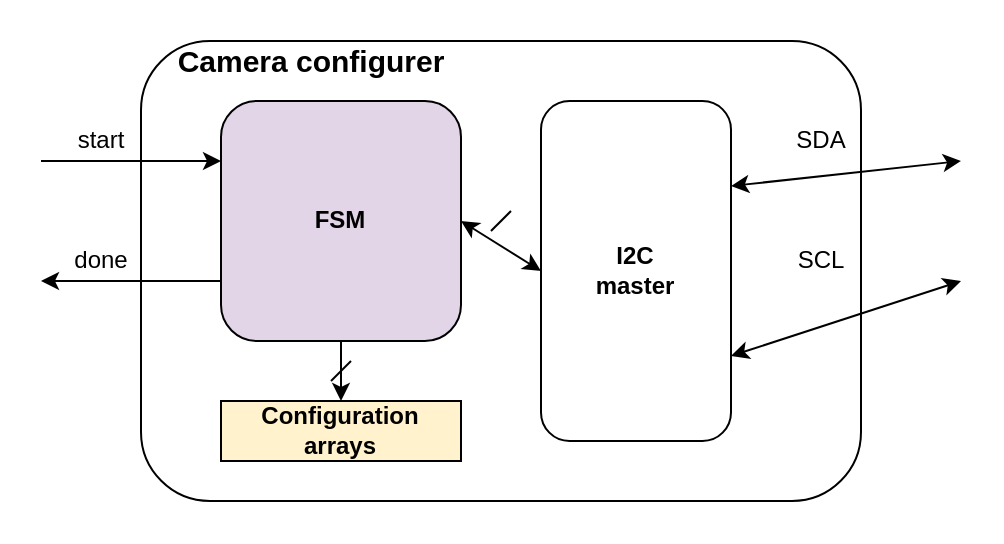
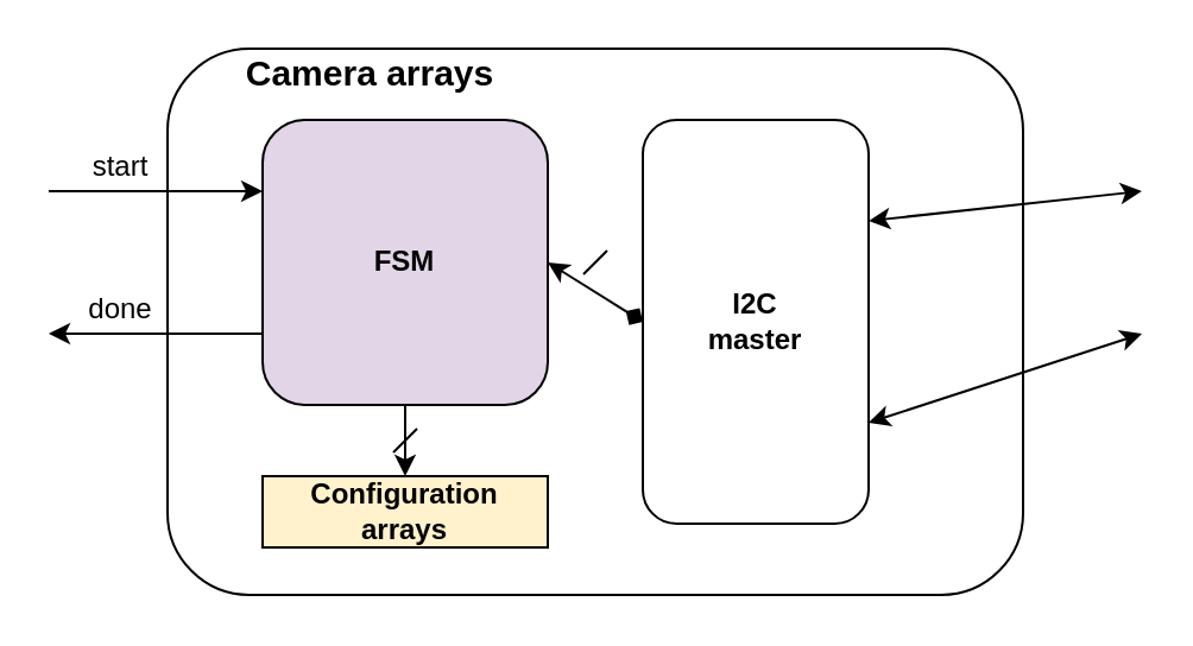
  <mxCell id="0" />
  <mxCell id="1" parent="0" />
  <mxCell id="2" value="" style="rounded=1;whiteSpace=wrap;html=1;" parent="1" vertex="1"><mxGeometry x="70" y="20" width="360" height="230" as="geometry" /></mxCell>
  <mxCell id="3" value="I2C&lt;br&gt;master" style="rounded=1;whiteSpace=wrap;html=1;fontStyle=1" parent="1" vertex="1"><mxGeometry x="270" y="50" width="95" height="170" as="geometry" /></mxCell>
  <mxCell id="4" value="" style="endArrow=classic;html=1;exitX=1;exitY=0.25;exitDx=0;exitDy=0;startArrow=classic;startFill=1;endFill=1;" parent="1" source="3" edge="1"><mxGeometry width="50" height="50" relative="1" as="geometry"><mxPoint x="480" y="70" as="sourcePoint" /><mxPoint x="480" y="80" as="targetPoint" /></mxGeometry></mxCell>
  <mxCell id="5" value="" style="endArrow=classic;html=1;exitX=1;exitY=0.75;exitDx=0;exitDy=0;startArrow=classic;startFill=1;endFill=1;" parent="1" source="3" edge="1"><mxGeometry width="50" height="50" relative="1" as="geometry"><mxPoint x="450" y="120" as="sourcePoint" /><mxPoint x="480" y="140" as="targetPoint" /></mxGeometry></mxCell>
- <mxCell id="6" value="" style="endArrow=classic;html=1;entryX=0;entryY=0.5;entryDx=0;entryDy=0;exitX=1;exitY=0.5;exitDx=0;exitDy=0;startArrow=classic;startFill=1;endFill=1;" parent="1" source="7" target="3" edge="1"><mxGeometry width="50" height="50" relative="1" as="geometry"><mxPoint x="270" y="100" as="sourcePoint" /><mxPoint x="310" y="130" as="targetPoint" /></mxGeometry></mxCell>
+ <mxCell id="6" value="" style="endArrow=diamond;html=1;entryX=0;entryY=0.5;entryDx=0;entryDy=0;exitX=1;exitY=0.5;exitDx=0;exitDy=0;startArrow=classic;startFill=1;endFill=1;" parent="1" source="7" target="3" edge="1"><mxGeometry width="50" height="50" relative="1" as="geometry"><mxPoint x="270" y="100" as="sourcePoint" /><mxPoint x="310" y="130" as="targetPoint" /></mxGeometry></mxCell>
  <mxCell id="7" value="FSM" style="rounded=1;whiteSpace=wrap;html=1;fontStyle=1;fillColor=#e1d5e7;" parent="1" vertex="1"><mxGeometry x="110" y="50" width="120" height="120" as="geometry" /></mxCell>
  <mxCell id="8" value="Configuration arrays" style="rounded=0;whiteSpace=wrap;html=1;fontStyle=1;fillColor=#fff2cc;" parent="1" vertex="1"><mxGeometry x="110" y="200" width="120" height="30" as="geometry" /></mxCell>
  <mxCell id="9" value="" style="endArrow=none;html=1;entryX=0.5;entryY=1;entryDx=0;entryDy=0;exitX=0.5;exitY=0;exitDx=0;exitDy=0;startArrow=classic;startFill=1;endFill=1;" parent="1" source="8" target="7" edge="1"><mxGeometry width="50" height="50" relative="1" as="geometry"><mxPoint x="310" y="280" as="sourcePoint" /><mxPoint x="220" y="190" as="targetPoint" /></mxGeometry></mxCell>
  <mxCell id="10" value="" style="endArrow=none;html=1;" parent="1" edge="1"><mxGeometry width="50" height="50" relative="1" as="geometry"><mxPoint x="245" y="115" as="sourcePoint" /><mxPoint x="255" y="105" as="targetPoint" /></mxGeometry></mxCell>
  <mxCell id="11" value="" style="endArrow=none;html=1;" parent="1" edge="1"><mxGeometry width="50" height="50" relative="1" as="geometry"><mxPoint x="165" y="190" as="sourcePoint" /><mxPoint x="175" y="180" as="targetPoint" /></mxGeometry></mxCell>
- <mxCell id="12" value="SDA" style="text;html=1;align=center;verticalAlign=middle;resizable=0;points=[];autosize=1;" parent="1" vertex="1"><mxGeometry x="390" y="60" width="40" height="20" as="geometry" /></mxCell>
- <mxCell id="13" value="SCL" style="text;html=1;align=center;verticalAlign=middle;resizable=0;points=[];autosize=1;" parent="1" vertex="1"><mxGeometry x="390" y="120" width="40" height="20" as="geometry" /></mxCell>
  <mxCell id="14" value="" style="endArrow=classic;html=1;entryX=0;entryY=0.25;entryDx=0;entryDy=0;startArrow=none;startFill=0;endFill=1;" parent="1" target="7" edge="1"><mxGeometry width="50" height="50" relative="1" as="geometry"><mxPoint x="20" y="80" as="sourcePoint" /><mxPoint x="0" y="50" as="targetPoint" /></mxGeometry></mxCell>
  <mxCell id="15" value="" style="endArrow=none;html=1;entryX=0;entryY=0.75;entryDx=0;entryDy=0;startArrow=classic;startFill=1;endFill=0;" parent="1" target="7" edge="1"><mxGeometry width="50" height="50" relative="1" as="geometry"><mxPoint x="20" y="140" as="sourcePoint" /><mxPoint x="110" y="129.76" as="targetPoint" /></mxGeometry></mxCell>
  <mxCell id="16" value="start" style="text;html=1;align=center;verticalAlign=middle;resizable=0;points=[];autosize=1;" parent="1" vertex="1"><mxGeometry x="30" y="60" width="40" height="20" as="geometry" /></mxCell>
  <mxCell id="17" value="done" style="text;html=1;align=center;verticalAlign=middle;resizable=0;points=[];autosize=1;" parent="1" vertex="1"><mxGeometry x="30" y="120" width="40" height="20" as="geometry" /></mxCell>
- <mxCell id="18" value="Camera configurer" style="text;html=1;align=center;verticalAlign=middle;resizable=0;points=[];autosize=1;fontStyle=1;fontSize=15;" parent="1" vertex="1"><mxGeometry x="80" y="20" width="150" height="20" as="geometry" /></mxCell>
+ <mxCell id="18" value="Camera arrays" style="text;html=1;align=center;verticalAlign=middle;resizable=0;points=[];autosize=1;fontStyle=1;fontSize=15;" parent="1" vertex="1"><mxGeometry x="80" y="20" width="150" height="20" as="geometry" /></mxCell>
